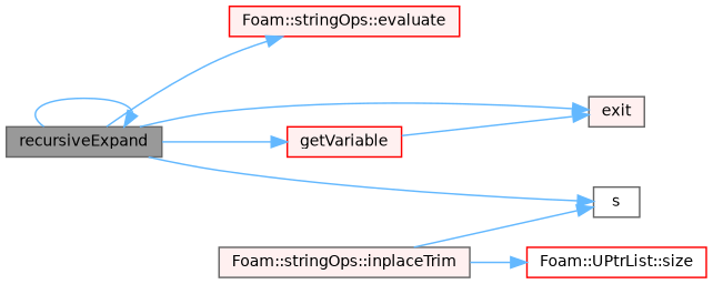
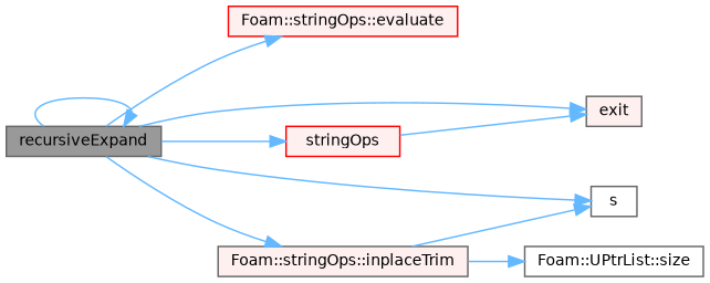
  digraph {
    rankdir=LR
    node [color=grey40 fillcolor="#FFF0F0" fontname=Helvetica fontsize=10 shape=box style=filled]
    edge [color=steelblue1 fontname=Helvetica fontsize=10 labelfontname=Helvetica labelfontsize=10 style=solid]
    n1 [color=gray40 fillcolor=grey60 fontcolor=black height=0.2 label=recursiveExpand width=0.4]
    n2 [color=red height=0.2 label="Foam::stringOps::evaluate" width=0.4]
    n3 [height=0.2 label=exit width=0.4]
-   n4 [color=red height=0.2 label=getVariable width=0.4]
+   n4 [color=red height=0.2 label=stringOps width=0.4]
    n5 [height=0.2 label="Foam::stringOps::inplaceTrim" width=0.4]
    n6 [fillcolor=white height=0.2 label=s width=0.4]
-   n7 [color=red fillcolor=white height=0.2 label="Foam::UPtrList::size" width=0.4]
+   n7 [fillcolor=white height=0.2 label="Foam::UPtrList::size" width=0.4]
    n1 -> n1
    n1 -> n2
    n1 -> n3
    n1 -> n4
+   n1 -> n5
    n1 -> n6
    n4 -> n3
    n5 -> n6
    n5 -> n7
  }
